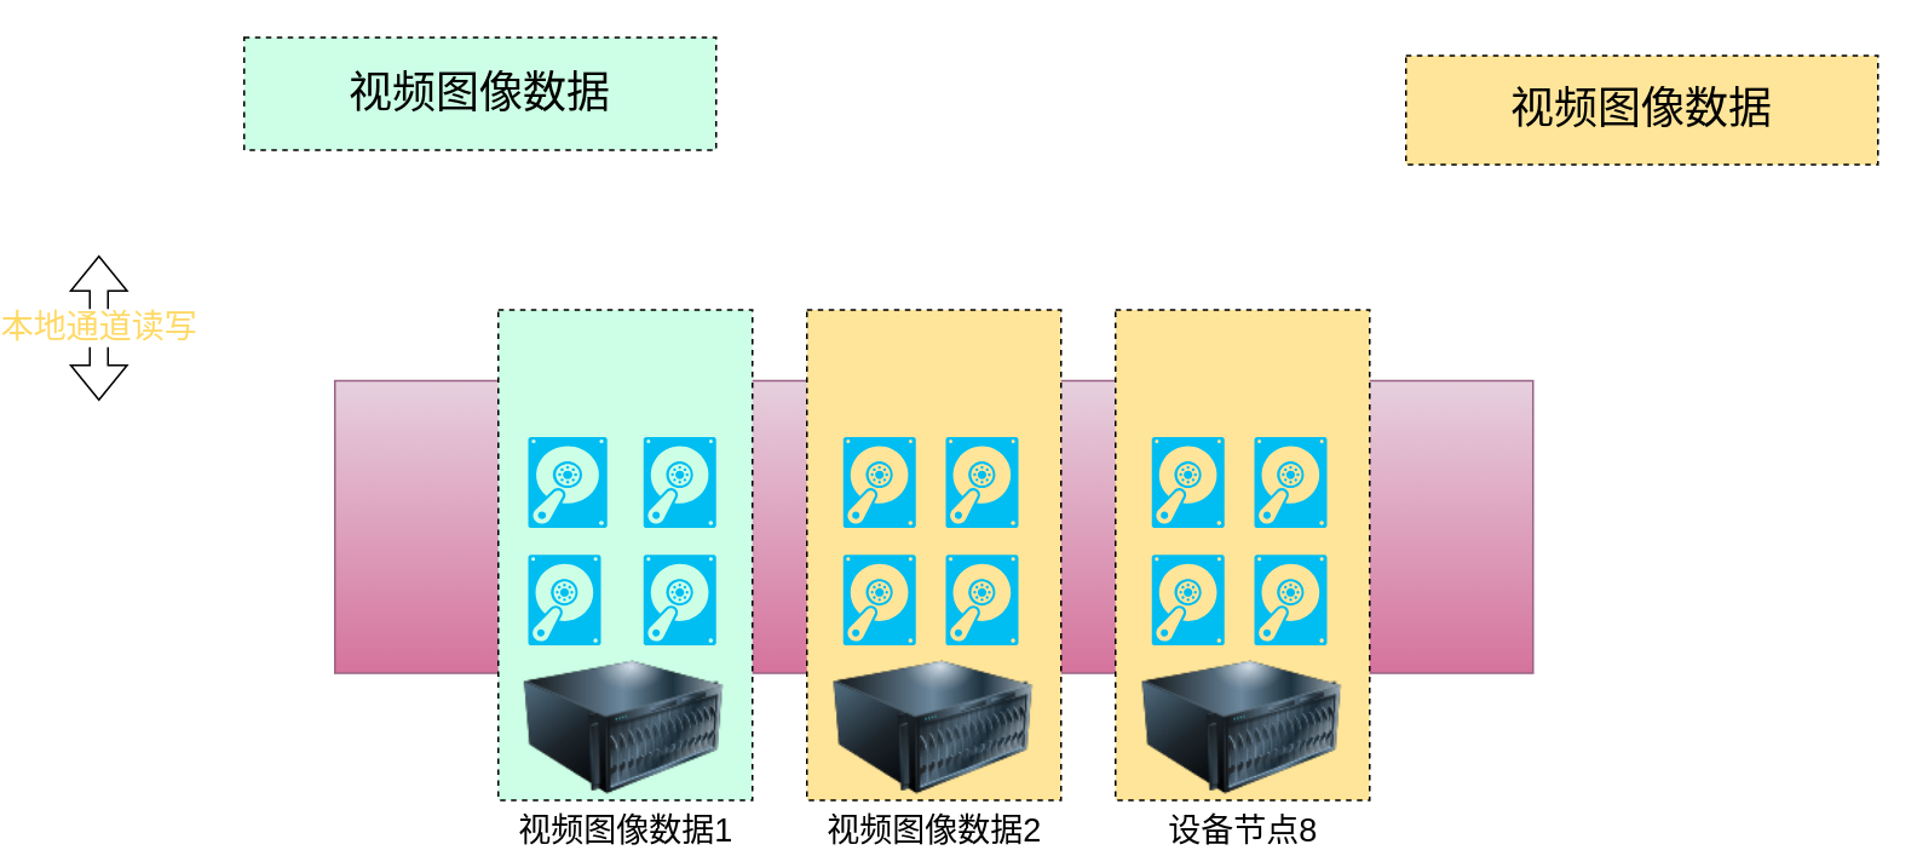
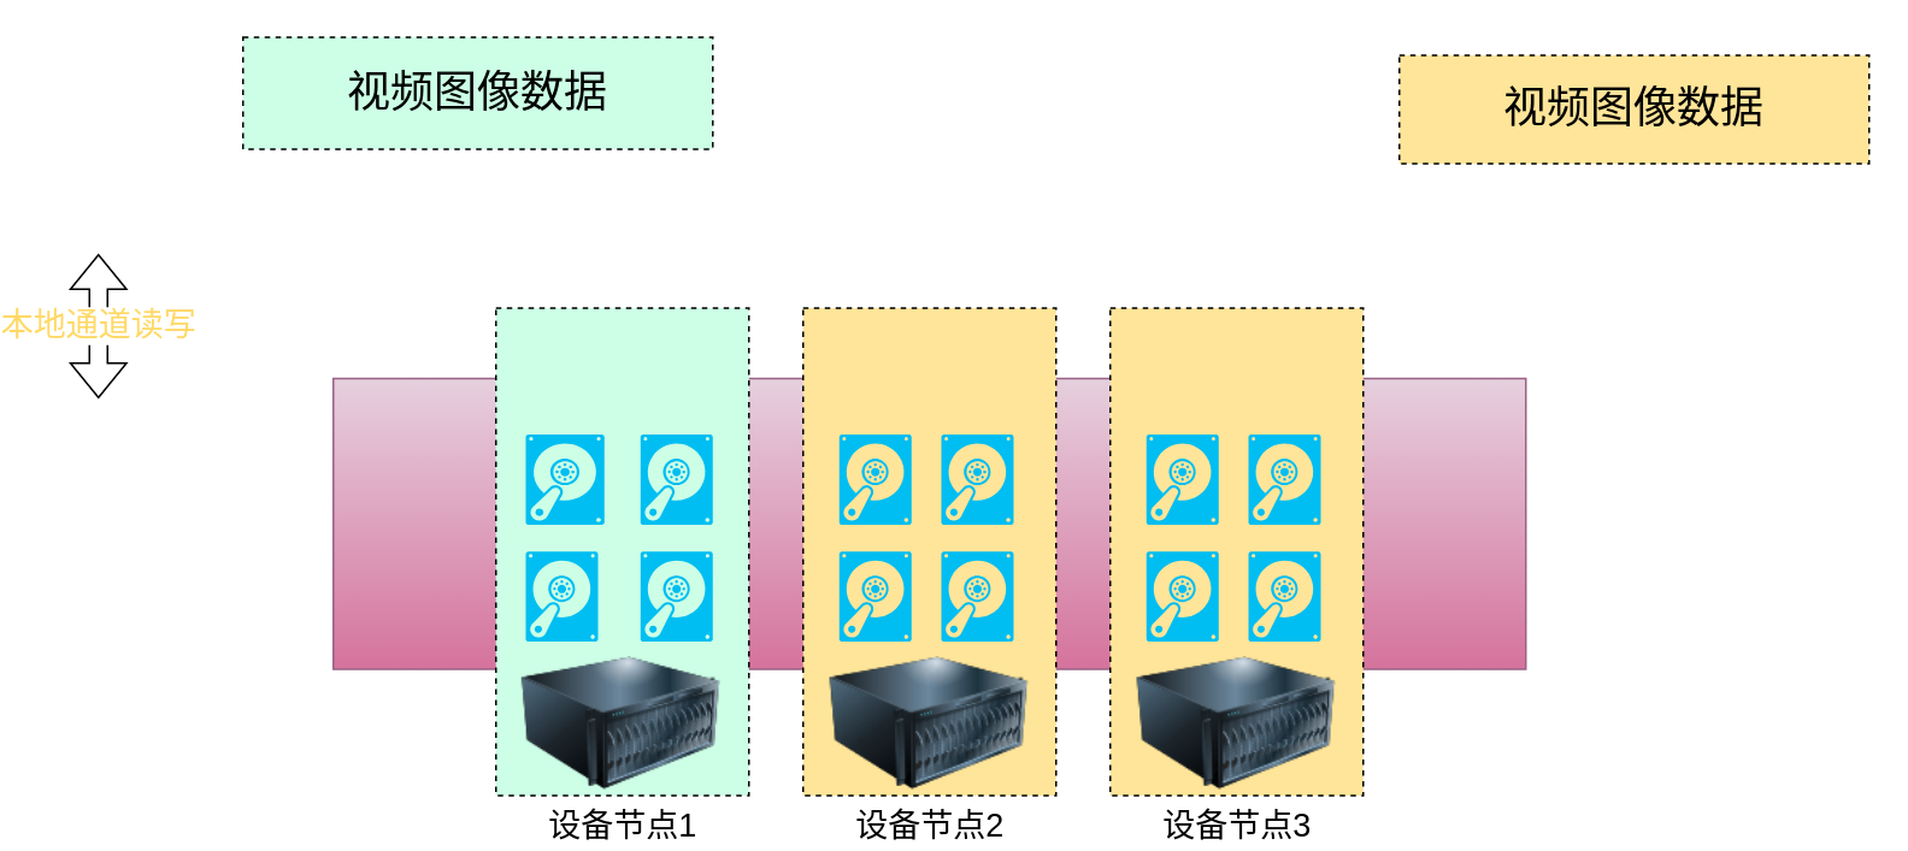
  <mxCell id="0" />
  <mxCell id="1" parent="0" />
  <mxCell id="2" value="" style="rounded=0;whiteSpace=wrap;html=1;fillColor=#e6d0de;strokeColor=#996185;gradientColor=#d5739d;" vertex="1" parent="1"><mxGeometry x="150" y="209" width="660" height="161" as="geometry" /></mxCell>
  <mxCell id="3" value="" style="rounded=0;whiteSpace=wrap;html=1;dashed=1;fillColor=#FFE599;" vertex="1" parent="1"><mxGeometry x="410" y="170" width="140" height="270" as="geometry" /></mxCell>
  <mxCell id="4" value="" style="rounded=0;whiteSpace=wrap;html=1;dashed=1;fillColor=#CCFFE6;" vertex="1" parent="1"><mxGeometry x="240" y="170" width="140" height="270" as="geometry" /></mxCell>
  <mxCell id="5" value="" style="verticalLabelPosition=bottom;html=1;verticalAlign=top;align=center;strokeColor=none;fillColor=#00BEF2;shape=mxgraph.azure.vhd;pointerEvents=1;" vertex="1" parent="1"><mxGeometry x="256.5" y="240" width="43.5" height="50" as="geometry" /></mxCell>
  <mxCell id="6" value="" style="verticalLabelPosition=bottom;html=1;verticalAlign=top;align=center;strokeColor=none;fillColor=#00BEF2;shape=mxgraph.azure.vhd;pointerEvents=1;" vertex="1" parent="1"><mxGeometry x="320" y="240" width="40" height="50" as="geometry" /></mxCell>
  <mxCell id="7" value="" style="verticalLabelPosition=bottom;html=1;verticalAlign=top;align=center;strokeColor=none;fillColor=#00BEF2;shape=mxgraph.azure.vhd;pointerEvents=1;" vertex="1" parent="1"><mxGeometry x="256.5" y="304.75" width="40" height="50" as="geometry" /></mxCell>
  <mxCell id="8" value="" style="verticalLabelPosition=bottom;html=1;verticalAlign=top;align=center;strokeColor=none;fillColor=#00BEF2;shape=mxgraph.azure.vhd;pointerEvents=1;" vertex="1" parent="1"><mxGeometry x="320" y="304.75" width="40" height="50" as="geometry" /></mxCell>
  <mxCell id="9" value="" style="verticalLabelPosition=bottom;html=1;verticalAlign=top;align=center;strokeColor=none;fillColor=#00BEF2;shape=mxgraph.azure.vhd;pointerEvents=1;" vertex="1" parent="1"><mxGeometry x="430" y="240" width="40" height="50" as="geometry" /></mxCell>
  <mxCell id="10" value="" style="verticalLabelPosition=bottom;html=1;verticalAlign=top;align=center;strokeColor=none;fillColor=#00BEF2;shape=mxgraph.azure.vhd;pointerEvents=1;" vertex="1" parent="1"><mxGeometry x="486.5" y="240" width="40" height="50" as="geometry" /></mxCell>
  <mxCell id="11" value="" style="verticalLabelPosition=bottom;html=1;verticalAlign=top;align=center;strokeColor=none;fillColor=#00BEF2;shape=mxgraph.azure.vhd;pointerEvents=1;" vertex="1" parent="1"><mxGeometry x="430" y="304.75" width="40" height="50" as="geometry" /></mxCell>
  <mxCell id="12" value="" style="verticalLabelPosition=bottom;html=1;verticalAlign=top;align=center;strokeColor=none;fillColor=#00BEF2;shape=mxgraph.azure.vhd;pointerEvents=1;" vertex="1" parent="1"><mxGeometry x="486.5" y="304.75" width="40" height="50" as="geometry" /></mxCell>
- <mxCell id="13" value="&lt;font style=&quot;font-size: 18px&quot;&gt;视频图像数据1&lt;/font&gt;" style="image;html=1;image=img/lib/clip_art/computers/Server_128x128.png" vertex="1" parent="1"><mxGeometry x="254.5" y="360" width="110" height="80" as="geometry" /></mxCell>
- <mxCell id="14" value="&lt;font style=&quot;font-size: 18px&quot;&gt;视频图像数据2&lt;/font&gt;" style="image;html=1;image=img/lib/clip_art/computers/Server_128x128.png" vertex="1" parent="1"><mxGeometry x="425" y="360" width="110" height="80" as="geometry" /></mxCell>
+ <mxCell id="13" value="&lt;font style=&quot;font-size: 18px&quot;&gt;设备节点1&lt;/font&gt;" style="image;html=1;image=img/lib/clip_art/computers/Server_128x128.png" vertex="1" parent="1"><mxGeometry x="254.5" y="360" width="110" height="80" as="geometry" /></mxCell>
+ <mxCell id="14" value="&lt;font style=&quot;font-size: 18px&quot;&gt;设备节点2&lt;/font&gt;" style="image;html=1;image=img/lib/clip_art/computers/Server_128x128.png" vertex="1" parent="1"><mxGeometry x="425" y="360" width="110" height="80" as="geometry" /></mxCell>
  <mxCell id="15" value="&lt;span style=&quot;color: rgb(0 , 0 , 0)&quot;&gt;视频图像数据&lt;/span&gt;" style="rounded=0;whiteSpace=wrap;html=1;dashed=1;fontFamily=Times New Roman;fontSize=24;fontColor=#FFFFFF;fillColor=#CCFFE6;" vertex="1" parent="1"><mxGeometry x="100" y="20" width="260" height="62" as="geometry" /></mxCell>
  <mxCell id="16" value="&lt;span style=&quot;color: rgb(0 , 0 , 0)&quot;&gt;视频图像数据&lt;/span&gt;" style="rounded=0;whiteSpace=wrap;html=1;dashed=1;fontFamily=Times New Roman;fontSize=24;fontColor=#FFFFFF;fillColor=#FFE599;" vertex="1" parent="1"><mxGeometry x="740" y="30" width="260" height="60" as="geometry" /></mxCell>
  <mxCell id="17" value="&lt;font color=&quot;#ffd966&quot; style=&quot;font-size: 18px&quot;&gt;本地通道读写&lt;/font&gt;" style="shape=flexArrow;endArrow=classic;startArrow=classic;html=1;rounded=0;fontFamily=Times New Roman;fontSize=14;" edge="1" parent="1"><mxGeometry width="100" height="100" relative="1" as="geometry"><mxPoint x="20" y="140" as="sourcePoint" /><mxPoint x="20" y="220" as="targetPoint" /></mxGeometry></mxCell>
  <mxCell id="18" value="" style="rounded=0;whiteSpace=wrap;html=1;dashed=1;fillColor=#FFE599;" vertex="1" parent="1"><mxGeometry x="580" y="170" width="140" height="270" as="geometry" /></mxCell>
  <mxCell id="19" value="" style="verticalLabelPosition=bottom;html=1;verticalAlign=top;align=center;strokeColor=none;fillColor=#00BEF2;shape=mxgraph.azure.vhd;pointerEvents=1;" vertex="1" parent="1"><mxGeometry x="600" y="240" width="40" height="50" as="geometry" /></mxCell>
  <mxCell id="20" value="" style="verticalLabelPosition=bottom;html=1;verticalAlign=top;align=center;strokeColor=none;fillColor=#00BEF2;shape=mxgraph.azure.vhd;pointerEvents=1;" vertex="1" parent="1"><mxGeometry x="656.5" y="240" width="40" height="50" as="geometry" /></mxCell>
  <mxCell id="21" value="" style="verticalLabelPosition=bottom;html=1;verticalAlign=top;align=center;strokeColor=none;fillColor=#00BEF2;shape=mxgraph.azure.vhd;pointerEvents=1;" vertex="1" parent="1"><mxGeometry x="600" y="304.75" width="40" height="50" as="geometry" /></mxCell>
  <mxCell id="22" value="" style="verticalLabelPosition=bottom;html=1;verticalAlign=top;align=center;strokeColor=none;fillColor=#00BEF2;shape=mxgraph.azure.vhd;pointerEvents=1;" vertex="1" parent="1"><mxGeometry x="656.5" y="304.75" width="40" height="50" as="geometry" /></mxCell>
- <mxCell id="23" value="&lt;font style=&quot;font-size: 18px&quot;&gt;设备节点8&lt;/font&gt;" style="image;html=1;image=img/lib/clip_art/computers/Server_128x128.png" vertex="1" parent="1"><mxGeometry x="595" y="360" width="110" height="80" as="geometry" /></mxCell>
+ <mxCell id="23" value="&lt;font style=&quot;font-size: 18px&quot;&gt;设备节点3&lt;/font&gt;" style="image;html=1;image=img/lib/clip_art/computers/Server_128x128.png" vertex="1" parent="1"><mxGeometry x="595" y="360" width="110" height="80" as="geometry" /></mxCell>
